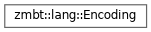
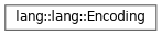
  digraph {
    rankdir=TB
-   n1 [color=grey40 fillcolor=white fontname=Helvetica fontsize=10 height=0.2 label="zmbt::lang::Encoding" shape=box style=filled width=0.4]
+   n1 [color=grey40 fillcolor=white fontname=Helvetica fontsize=10 height=0.2 label="lang::lang::Encoding" shape=box style=filled width=0.4]
  }
